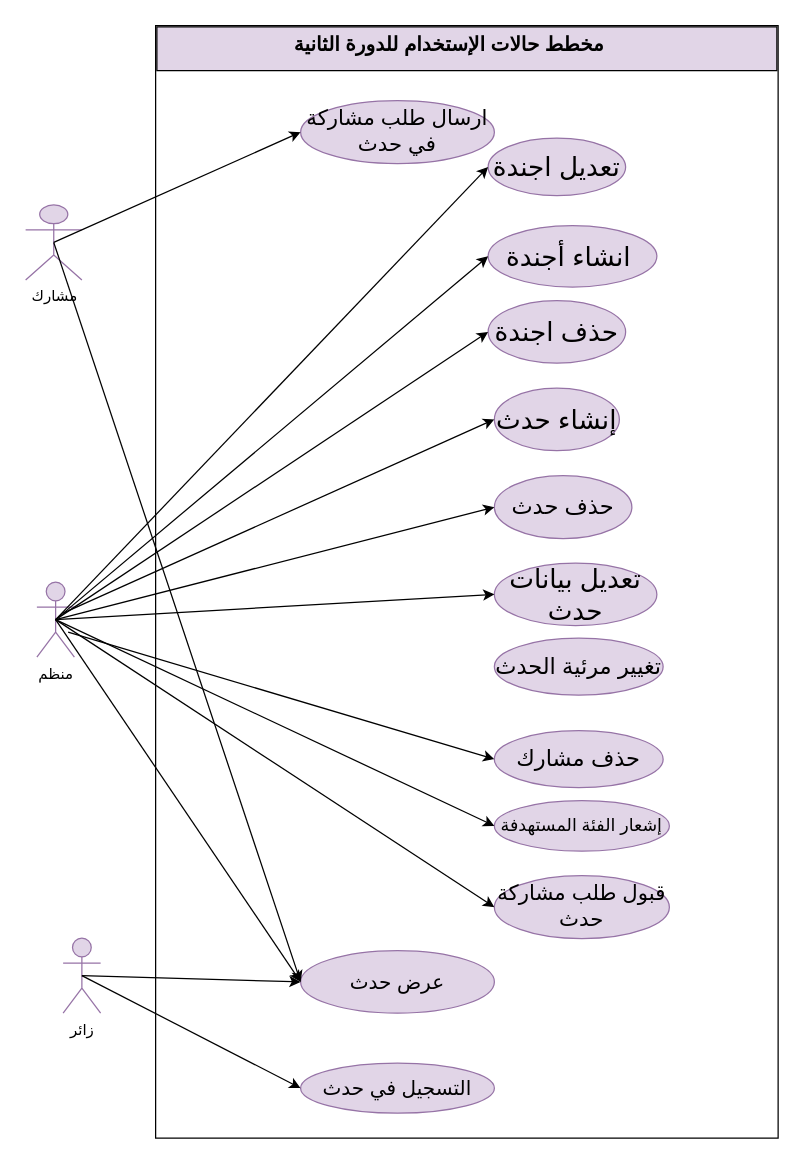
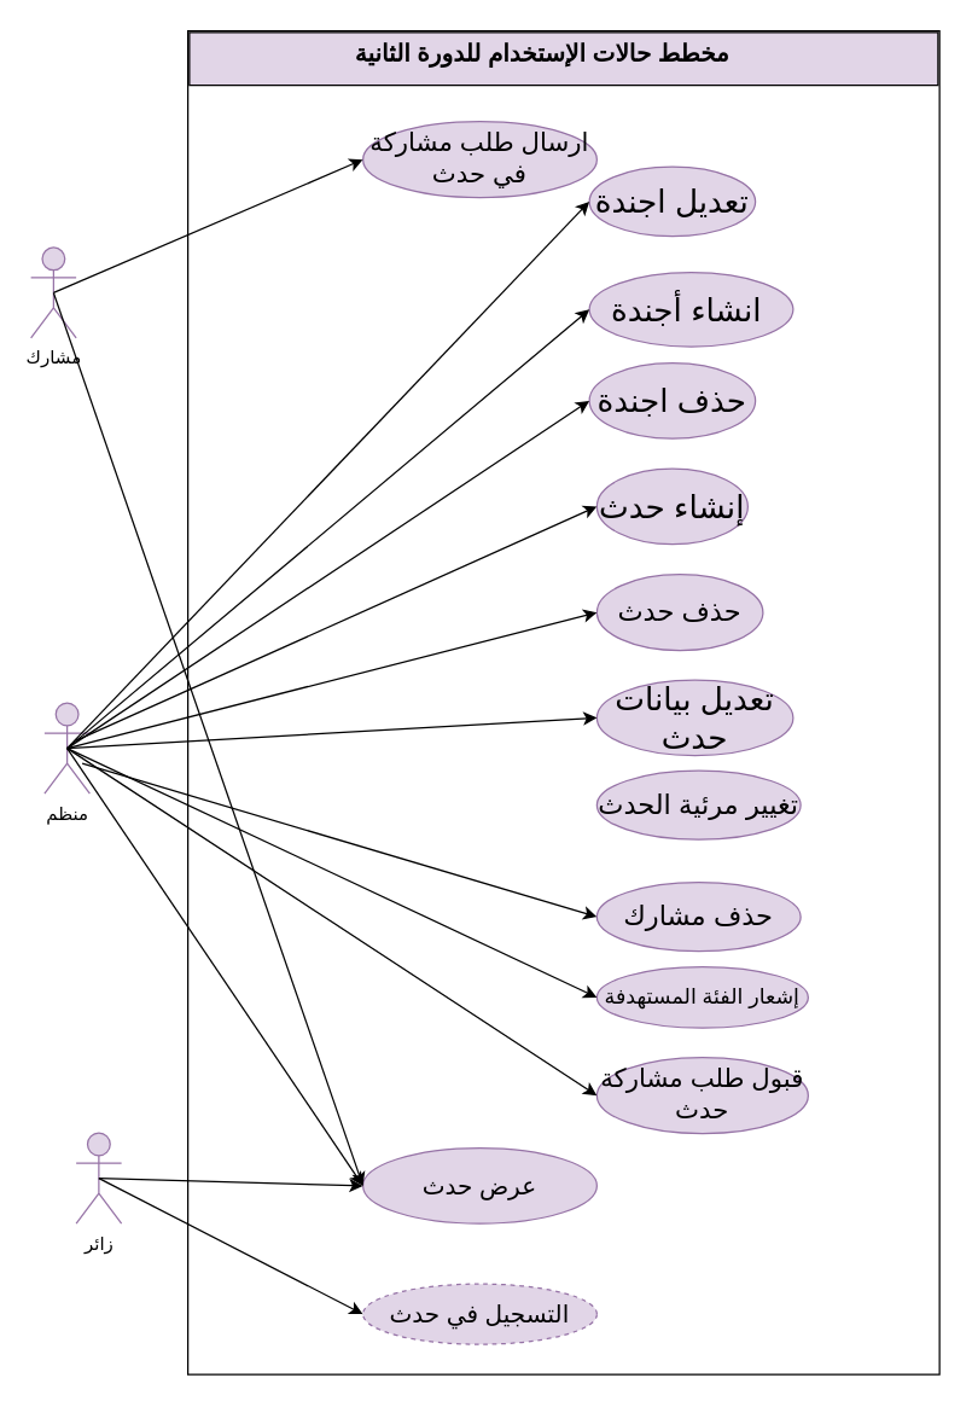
  <mxCell id="0" />
  <mxCell id="1" parent="0" />
  <mxCell id="2" value="" style="group" parent="1" vertex="1" connectable="0"><mxGeometry x="122" y="110" width="500" height="800" as="geometry" /></mxCell>
  <mxCell id="3" value="" style="rounded=0;whiteSpace=wrap;html=1;" parent="2" vertex="1"><mxGeometry x="2" y="-90" width="498" height="890" as="geometry" /></mxCell>
  <mxCell id="4" value="&lt;span&gt;&lt;/span&gt;&lt;span&gt;&lt;/span&gt;&lt;span&gt;&lt;font style=&quot;font-size: 17px&quot;&gt;قبول طلب مشاركة حدث&lt;/font&gt;&lt;/span&gt;" style="ellipse;whiteSpace=wrap;html=1;fillColor=#e1d5e7;strokeColor=#9673a6;" parent="2" vertex="1"><mxGeometry x="273" y="590" width="140" height="50.42" as="geometry" /></mxCell>
  <mxCell id="5" value="&lt;span&gt;&lt;font style=&quot;font-size: 17px&quot;&gt;ارسال طلب مشاركة في حدث&lt;/font&gt;&lt;/span&gt;" style="ellipse;whiteSpace=wrap;html=1;fillColor=#e1d5e7;strokeColor=#9673a6;" parent="2" vertex="1"><mxGeometry x="118" y="-30" width="155" height="50.42" as="geometry" /></mxCell>
- <mxCell id="6" value="&lt;span style=&quot;text-align: left&quot;&gt;&lt;font style=&quot;font-size: 16px&quot;&gt;التسجيل في حدث&lt;/font&gt;&lt;/span&gt;" style="ellipse;whiteSpace=wrap;html=1;fillColor=#e1d5e7;strokeColor=#9673a6;" parent="2" vertex="1"><mxGeometry x="118" y="740" width="155" height="40" as="geometry" /></mxCell>
+ <mxCell id="6" value="&lt;span style=&quot;text-align: left&quot;&gt;&lt;font style=&quot;font-size: 16px&quot;&gt;التسجيل في حدث&lt;/font&gt;&lt;/span&gt;" style="ellipse;whiteSpace=wrap;html=1;fillColor=#e1d5e7;strokeColor=#9673a6;dashed=1;" parent="2" vertex="1"><mxGeometry x="118" y="740" width="155" height="40" as="geometry" /></mxCell>
  <mxCell id="7" value="&lt;span style=&quot;text-align: left&quot;&gt;&lt;font style=&quot;font-size: 16px&quot;&gt;عرض حدث&lt;/font&gt;&lt;/span&gt;" style="ellipse;whiteSpace=wrap;html=1;fillColor=#e1d5e7;strokeColor=#9673a6;" parent="2" vertex="1"><mxGeometry x="118" y="650" width="155" height="50" as="geometry" /></mxCell>
  <mxCell id="8" value="&lt;span&gt;&lt;/span&gt;&lt;span&gt;&lt;/span&gt;&lt;span&gt;&lt;font style=&quot;font-size: 18px&quot;&gt;تغيير مرئية الحدث&lt;/font&gt;&lt;/span&gt;" style="ellipse;whiteSpace=wrap;html=1;fillColor=#e1d5e7;strokeColor=#9673a6;" parent="2" vertex="1"><mxGeometry x="273" y="400.003" width="135" height="45.625" as="geometry" /></mxCell>
  <mxCell id="9" value="&lt;span&gt;&lt;/span&gt;&lt;span&gt;&lt;/span&gt;&lt;span&gt;&lt;font style=&quot;font-size: 18px&quot;&gt;حذف حدث&lt;/font&gt;&lt;/span&gt;" style="ellipse;whiteSpace=wrap;html=1;fillColor=#e1d5e7;strokeColor=#9673a6;" parent="2" vertex="1"><mxGeometry x="273" y="270" width="110" height="50.42" as="geometry" /></mxCell>
  <mxCell id="10" value="&lt;font style=&quot;font-size: 21px&quot;&gt;تعديل بيانات حدث&lt;/font&gt;" style="ellipse;whiteSpace=wrap;html=1;fillColor=#e1d5e7;strokeColor=#9673a6;" parent="2" vertex="1"><mxGeometry x="273" y="340" width="130" height="50" as="geometry" /></mxCell>
  <mxCell id="11" value="&lt;font style=&quot;font-size: 21px&quot;&gt;تعديل اجندة&lt;/font&gt;" style="ellipse;whiteSpace=wrap;html=1;fillColor=#e1d5e7;strokeColor=#9673a6;" parent="2" vertex="1"><mxGeometry x="268" width="110" height="46.07" as="geometry" /></mxCell>
  <mxCell id="12" value="&lt;span style=&quot;font-size: 21px&quot;&gt;انشاء أجندة&amp;nbsp;&lt;/span&gt;" style="ellipse;whiteSpace=wrap;html=1;fillColor=#e1d5e7;strokeColor=#9673a6;" parent="2" vertex="1"><mxGeometry x="268" y="70" width="135" height="49.1" as="geometry" /></mxCell>
  <mxCell id="13" value="&lt;font style=&quot;font-size: 21px&quot;&gt;حذف اجندة&lt;/font&gt;" style="ellipse;whiteSpace=wrap;html=1;fillColor=#e1d5e7;strokeColor=#9673a6;" parent="2" vertex="1"><mxGeometry x="268" y="130" width="110" height="50" as="geometry" /></mxCell>
  <mxCell id="14" value="&lt;font style=&quot;font-size: 21px&quot;&gt;إنشاء حدث&lt;/font&gt;" style="ellipse;whiteSpace=wrap;html=1;fillColor=#e1d5e7;strokeColor=#9673a6;" parent="2" vertex="1"><mxGeometry x="273" y="200" width="100" height="50" as="geometry" /></mxCell>
  <mxCell id="15" value="&lt;span&gt;&lt;/span&gt;&lt;span&gt;&lt;/span&gt;&lt;span&gt;&lt;font style=&quot;font-size: 14px&quot;&gt;إشعار الفئة المستهدفة&lt;/font&gt;&lt;/span&gt;" style="ellipse;whiteSpace=wrap;html=1;fillColor=#e1d5e7;strokeColor=#9673a6;" parent="2" vertex="1"><mxGeometry x="273" y="530" width="140" height="40.42" as="geometry" /></mxCell>
  <mxCell id="16" value="&lt;span&gt;&lt;/span&gt;&lt;span&gt;&lt;/span&gt;&lt;span&gt;&lt;font style=&quot;font-size: 18px&quot;&gt;حذف مشارك&lt;/font&gt;&lt;/span&gt;" style="ellipse;whiteSpace=wrap;html=1;fillColor=#e1d5e7;strokeColor=#9673a6;" vertex="1" parent="2"><mxGeometry x="273" y="474.003" width="135" height="45.625" as="geometry" /></mxCell>
  <mxCell id="17" value="منظم" style="shape=umlActor;verticalLabelPosition=bottom;verticalAlign=top;html=1;fillColor=#e1d5e7;strokeColor=#9673a6;" parent="1" vertex="1"><mxGeometry x="29" y="465.21" width="30" height="60" as="geometry" /></mxCell>
  <mxCell id="18" value="" style="endArrow=classic;html=1;exitX=0.5;exitY=0.5;exitDx=0;exitDy=0;exitPerimeter=0;entryX=0;entryY=0.5;entryDx=0;entryDy=0;" parent="1" source="17" target="11" edge="1"><mxGeometry width="50" height="50" relative="1" as="geometry"><mxPoint x="716.5" y="360" as="sourcePoint" /><mxPoint x="577" y="190" as="targetPoint" /></mxGeometry></mxCell>
  <mxCell id="19" value="" style="endArrow=classic;html=1;exitX=0.5;exitY=0.5;exitDx=0;exitDy=0;exitPerimeter=0;entryX=0;entryY=0.5;entryDx=0;entryDy=0;" parent="1" source="17" target="12" edge="1"><mxGeometry width="50" height="50" relative="1" as="geometry"><mxPoint x="407" y="330" as="sourcePoint" /><mxPoint x="457" y="280" as="targetPoint" /></mxGeometry></mxCell>
  <mxCell id="20" value="" style="endArrow=classic;html=1;exitX=0.5;exitY=0.5;exitDx=0;exitDy=0;exitPerimeter=0;entryX=0;entryY=0.5;entryDx=0;entryDy=0;" parent="1" source="17" target="13" edge="1"><mxGeometry width="50" height="50" relative="1" as="geometry"><mxPoint x="729" y="375" as="sourcePoint" /><mxPoint x="589.5" y="270" as="targetPoint" /></mxGeometry></mxCell>
- <mxCell id="21" value="مشارك" style="shape=umlActor;verticalLabelPosition=bottom;verticalAlign=top;html=1;fillColor=#e1d5e7;strokeColor=#9673a6;" parent="1" vertex="1"><mxGeometry x="20" y="163.45" width="45" height="60" as="geometry" /></mxCell>
+ <mxCell id="21" value="مشارك" style="shape=umlActor;verticalLabelPosition=bottom;verticalAlign=top;html=1;fillColor=#e1d5e7;strokeColor=#9673a6;" parent="1" vertex="1"><mxGeometry x="20" y="163.45" width="30" height="60" as="geometry" /></mxCell>
  <mxCell id="22" value="زائر" style="shape=umlActor;verticalLabelPosition=bottom;verticalAlign=top;html=1;fillColor=#e1d5e7;strokeColor=#9673a6;" parent="1" vertex="1"><mxGeometry x="50" y="750" width="30" height="60" as="geometry" /></mxCell>
  <mxCell id="23" value="" style="endArrow=classic;html=1;entryX=0;entryY=0.5;entryDx=0;entryDy=0;exitX=0.5;exitY=0.5;exitDx=0;exitDy=0;exitPerimeter=0;" parent="1" source="21" target="5" edge="1"><mxGeometry width="50" height="50" relative="1" as="geometry"><mxPoint x="-43" y="290" as="sourcePoint" /><mxPoint x="167" y="201.667" as="targetPoint" /></mxGeometry></mxCell>
  <mxCell id="24" value="" style="endArrow=classic;html=1;exitX=0.5;exitY=0.5;exitDx=0;exitDy=0;exitPerimeter=0;entryX=0;entryY=0.5;entryDx=0;entryDy=0;" parent="1" source="21" target="7" edge="1"><mxGeometry width="50" height="50" relative="1" as="geometry"><mxPoint x="-28" y="310" as="sourcePoint" /><mxPoint x="177" y="211.667" as="targetPoint" /></mxGeometry></mxCell>
  <mxCell id="25" value="" style="endArrow=classic;html=1;exitX=0.5;exitY=0.5;exitDx=0;exitDy=0;exitPerimeter=0;entryX=0;entryY=0.5;entryDx=0;entryDy=0;" parent="1" source="17" target="7" edge="1"><mxGeometry width="50" height="50" relative="1" as="geometry"><mxPoint x="417" y="470" as="sourcePoint" /><mxPoint x="467" y="420" as="targetPoint" /></mxGeometry></mxCell>
  <mxCell id="26" value="" style="endArrow=classic;html=1;exitX=0.5;exitY=0.5;exitDx=0;exitDy=0;exitPerimeter=0;entryX=0;entryY=0.5;entryDx=0;entryDy=0;" parent="1" source="22" target="6" edge="1"><mxGeometry width="50" height="50" relative="1" as="geometry"><mxPoint x="417" y="470" as="sourcePoint" /><mxPoint x="467" y="420" as="targetPoint" /></mxGeometry></mxCell>
  <mxCell id="27" value="" style="endArrow=classic;html=1;exitX=0.5;exitY=0.5;exitDx=0;exitDy=0;exitPerimeter=0;entryX=0;entryY=0.5;entryDx=0;entryDy=0;" parent="1" source="22" target="7" edge="1"><mxGeometry width="50" height="50" relative="1" as="geometry"><mxPoint x="417" y="470" as="sourcePoint" /><mxPoint x="467" y="420" as="targetPoint" /></mxGeometry></mxCell>
  <mxCell id="28" value="" style="endArrow=classic;html=1;exitX=0.5;exitY=0.5;exitDx=0;exitDy=0;exitPerimeter=0;entryX=0;entryY=0.5;entryDx=0;entryDy=0;" parent="1" source="17" target="4" edge="1"><mxGeometry width="50" height="50" relative="1" as="geometry"><mxPoint x="280" y="370" as="sourcePoint" /><mxPoint x="330" y="320" as="targetPoint" /></mxGeometry></mxCell>
  <mxCell id="29" value="" style="endArrow=classic;html=1;entryX=0;entryY=0.5;entryDx=0;entryDy=0;" parent="1" target="14" edge="1"><mxGeometry width="50" height="50" relative="1" as="geometry"><mxPoint x="50" y="490" as="sourcePoint" /><mxPoint x="260" y="270" as="targetPoint" /></mxGeometry></mxCell>
  <mxCell id="30" value="" style="endArrow=classic;html=1;entryX=0;entryY=0.5;entryDx=0;entryDy=0;exitX=0.5;exitY=0.5;exitDx=0;exitDy=0;exitPerimeter=0;" parent="1" source="17" target="10" edge="1"><mxGeometry width="50" height="50" relative="1" as="geometry"><mxPoint x="745" y="470.42" as="sourcePoint" /><mxPoint x="470" y="350.42" as="targetPoint" /></mxGeometry></mxCell>
  <mxCell id="31" value="" style="endArrow=classic;html=1;entryX=0;entryY=0.5;entryDx=0;entryDy=0;exitX=0.5;exitY=0.5;exitDx=0;exitDy=0;exitPerimeter=0;" parent="1" source="17" target="15" edge="1"><mxGeometry width="50" height="50" relative="1" as="geometry"><mxPoint x="712" y="440" as="sourcePoint" /><mxPoint x="470" y="530" as="targetPoint" /></mxGeometry></mxCell>
  <mxCell id="32" value="" style="endArrow=classic;html=1;entryX=0;entryY=0.5;entryDx=0;entryDy=0;exitX=0.5;exitY=0.5;exitDx=0;exitDy=0;exitPerimeter=0;" parent="1" source="17" target="9" edge="1"><mxGeometry width="50" height="50" relative="1" as="geometry"><mxPoint x="725" y="430" as="sourcePoint" /><mxPoint x="450" y="310" as="targetPoint" /></mxGeometry></mxCell>
  <mxCell id="33" value="" style="rounded=0;whiteSpace=wrap;html=1;fillColor=#e1d5e7;" parent="1" vertex="1"><mxGeometry x="125" y="21" width="496" height="35" as="geometry" /></mxCell>
  <mxCell id="34" value="&lt;b&gt;&lt;font style=&quot;font-size: 16px&quot;&gt;مخطط حالات الإستخدام للدورة الثانية&lt;/font&gt;&lt;/b&gt;" style="text;html=1;strokeColor=none;fillColor=none;align=center;verticalAlign=middle;whiteSpace=wrap;rounded=0;" parent="1" vertex="1"><mxGeometry x="231.06" y="20" width="255.88" height="29.17" as="geometry" /></mxCell>
  <mxCell id="35" value="" style="endArrow=classic;html=1;entryX=0;entryY=0.5;entryDx=0;entryDy=0;exitX=0.5;exitY=0.5;exitDx=0;exitDy=0;exitPerimeter=0;" edge="1" parent="1" target="16"><mxGeometry width="50" height="50" relative="1" as="geometry"><mxPoint x="54" y="505.21" as="sourcePoint" /><mxPoint x="430" y="615.207" as="targetPoint" /></mxGeometry></mxCell>
